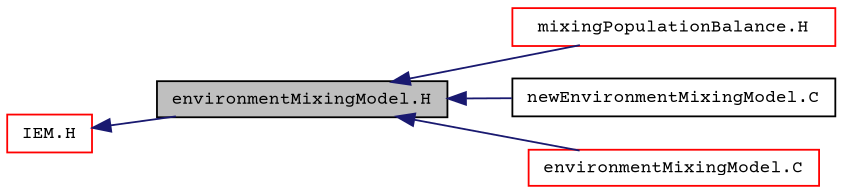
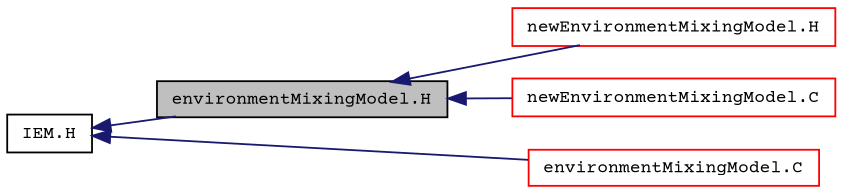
  digraph {
    fontname="Courier Prime"
    rankdir=LR
    node [color=red fontname="Courier Prime" fontsize=10 shape=record]
    edge [color=midnightblue dir=back fontname="Courier Prime" fontsize=10 labelfontname=Helvetica labelfontsize=10 style=solid]
    n1 [color=black fillcolor=grey75 fontcolor=black height=0.2 label="environmentMixingModel.H" style=filled width=0.4]
-   n2 [height=0.2 label="mixingPopulationBalance.H" width=0.4]
+   n2 [height=0.2 label="newEnvironmentMixingModel.H" width=0.4]
    n3 [height=0.2 label="environmentMixingModel.C" width=0.4]
-   n4 [color=black height=0.2 label="newEnvironmentMixingModel.C" width=0.4]
-   n5 [height=0.2 label="IEM.H" width=0.4]
+   n4 [height=0.2 label="newEnvironmentMixingModel.C" width=0.4]
+   n5 [color=black height=0.2 label="IEM.H" width=0.4]
    n1 -> n2
-   n1 -> n3
+   n5 -> n3
    n1 -> n4
    n5 -> n1
  }
